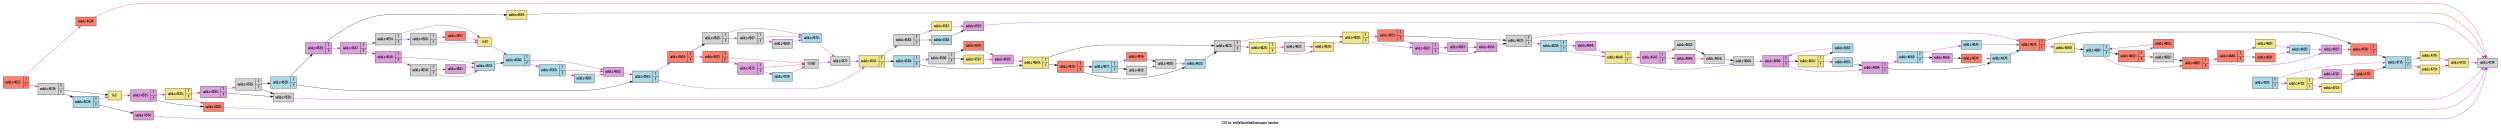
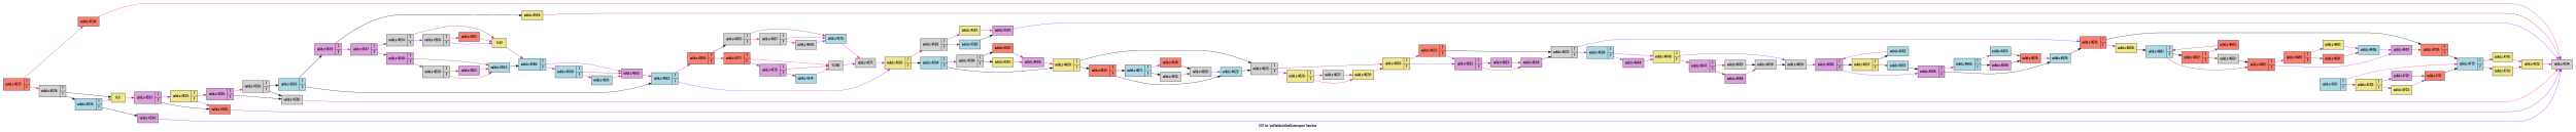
  digraph {
    fontname=Oswald
    label="CFG for 'xmlValidateOneNamespace' function"
    rankdir=LR
    node [fillcolor=lightgrey fontname=Oswald shape=record style=filled]
    edge [color=brown fontname=Oswald]
    n1 [fillcolor=salmon label="{valid.c:4527:|{<s0>T|<s1>F}}"]
    n2 [fillcolor=salmon label="{valid.c:4534:}"]
    n3 [label="{valid.c:4534:|{<s0>T|<s1>F}}"]
    n4 [label="{valid.c:4724:}"]
    n5 [fillcolor=lightblue label="{valid.c:4534:|{<s0>T|<s1>F}}"]
    n6 [fillcolor=khaki label="{%31}"]
    n7 [fillcolor=plum label="{valid.c:4534:}"]
    n8 [fillcolor=plum label="{valid.c:4535:|{<s0>T|<s1>F}}"]
    n9 [fillcolor=salmon label="{valid.c:4535:}"]
    n10 [fillcolor=khaki label="{valid.c:4535:|{<s0>T|<s1>F}}"]
    n11 [fillcolor=plum label="{valid.c:4536:|{<s0>T|<s1>F}}"]
    n12 [label="{valid.c:4536:}"]
    n13 [label="{valid.c:4536:|{<s0>T|<s1>F}}"]
    n14 [fillcolor=lightblue label="{valid.c:4538:|{<s0>T|<s1>F}}"]
    n15 [fillcolor=plum label="{valid.c:4539:|{<s0>T|<s1>F}}"]
    n16 [fillcolor=lightblue label="{valid.c:4563:|{<s0>T|<s1>F}}"]
    n17 [fillcolor=khaki label="{valid.c:4544:}"]
    n18 [fillcolor=plum label="{valid.c:4547:|{<s0>T|<s1>F}}"]
    n19 [fillcolor=salmon label="{valid.c:4564:|{<s0>T|<s1>F}}"]
    n20 [fillcolor=khaki label="{valid.c:4581:|{<s0>T|<s1>F}}"]
    n21 [fillcolor=plum label="{valid.c:4548:|{<s0>T|<s1>F}}"]
    n22 [label="{valid.c:4554:|{<s0>T|<s1>F}}"]
    n23 [label="{valid.c:4565:|{<s0>T|<s1>F}}"]
    n24 [fillcolor=salmon label="{valid.c:4571:|{<s0>T|<s1>F}}"]
    n25 [label="{valid.c:4582:|{<s0>T|<s1>F}}"]
    n26 [fillcolor=lightblue label="{valid.c:4594:|{<s0>T|<s1>F}}"]
    n27 [label="{valid.c:4550:|{<s0>T|<s1>F}}"]
    n28 [fillcolor=lightblue label="{valid.c:4553:}"]
    n29 [label="{valid.c:4556:|{<s0>T|<s1>F}}"]
    n30 [fillcolor=khaki label="{%97}"]
    n31 [fillcolor=plum label="{valid.c:4551:}"]
    n32 [fillcolor=lightblue label="{valid.c:4560:|{<s0>T|<s1>F}}"]
    n33 [fillcolor=salmon label="{valid.c:4557:}"]
    n34 [fillcolor=lightblue label="{valid.c:4560:|{<s0>T|<s1>F}}"]
    n35 [fillcolor=plum label="{valid.c:4562:}"]
    n36 [fillcolor=lightblue label="{valid.c:4561:}"]
    n37 [label="{valid.c:4567:|{<s0>T|<s1>F}}"]
    n38 [fillcolor=lightblue label="{valid.c:4570:}"]
    n39 [fillcolor=plum label="{valid.c:4573:|{<s0>T|<s1>F}}"]
    n40 [label="{%160}"]
    n41 [fillcolor=lightblue label="{valid.c:4583:}"]
    n42 [fillcolor=khaki label="{valid.c:4587:}"]
    n43 [label="{valid.c:4596:|{<s0>T|<s1>F}}"]
    n44 [fillcolor=khaki label="{valid.c:4609:|{<s0>T|<s1>F}}"]
    n45 [label="{valid.c:4568:}"]
    n46 [label="{valid.c:4577:}"]
    n47 [fillcolor=lightblue label="{valid.c:4574:}"]
    n48 [fillcolor=plum label="{valid.c:4591:}"]
    n49 [fillcolor=khaki label="{valid.c:4597:}"]
    n50 [fillcolor=salmon label="{valid.c:4601:}"]
    n51 [fillcolor=salmon label="{valid.c:4610:|{<s0>T|<s1>F}}"]
    n52 [label="{valid.c:4625:|{<s0>T|<s1>F}}"]
    n53 [fillcolor=plum label="{valid.c:4605:}"]
    n54 [fillcolor=lightblue label="{valid.c:4622:}"]
    n55 [fillcolor=lightblue label="{valid.c:4611:|{<s0>T|<s1>F}}"]
    n56 [fillcolor=khaki label="{valid.c:4626:|{<s0>T|<s1>F}}"]
    n57 [fillcolor=khaki label="{valid.c:4630:|{<s0>T|<s1>F}}"]
    n58 [label="{valid.c:4612:}"]
    n59 [fillcolor=salmon label="{valid.c:4616:}"]
    n60 [label="{valid.c:4627:}"]
    n61 [fillcolor=khaki label="{valid.c:4628:}"]
    n62 [fillcolor=plum label="{valid.c:4632:|{<s0>T|<s1>F}}"]
    n63 [fillcolor=salmon label="{valid.c:4631:|{<s0>T|<s1>F}}"]
    n64 [label="{valid.c:4620:}"]
    n65 [fillcolor=plum label="{valid.c:4633:}"]
    n66 [fillcolor=plum label="{valid.c:4634:}"]
    n67 [label="{valid.c:4637:|{<s0>T|<s1>F}}"]
    n68 [fillcolor=lightblue label="{valid.c:4638:|{<s0>T|<s1>F}}"]
    n69 [fillcolor=salmon label="{valid.c:4679:|{<s0>T|<s1>F}}"]
    n70 [fillcolor=plum label="{valid.c:4644:}"]
    n71 [fillcolor=khaki label="{valid.c:4646:|{<s0>T|<s1>F}}"]
    n72 [fillcolor=khaki label="{valid.c:4680:}"]
    n73 [fillcolor=salmon label="{valid.c:4700:|{<s0>T|<s1>F}}"]
    n74 [fillcolor=plum label="{valid.c:4647:|{<s0>T|<s1>F}}"]
    n75 [label="{valid.c:4660:}"]
    n76 [fillcolor=lightblue label="{valid.c:4681:|{<s0>T|<s1>F}}"]
    n77 [fillcolor=lightblue label="{valid.c:4715:|{<s0>T|<s1>F}}"]
    n78 [fillcolor=plum label="{valid.c:4648:}"]
    n79 [label="{valid.c:4652:}"]
    n80 [fillcolor=plum label="{valid.c:4660:|{<s0>T|<s1>F}}"]
    n81 [label="{valid.c:4656:}"]
    n82 [fillcolor=khaki label="{valid.c:4661:|{<s0>T|<s1>F}}"]
    n83 [fillcolor=plum label="{valid.c:4664:|{<s0>T|<s1>F}}"]
    n84 [fillcolor=lightblue label="{valid.c:4661:}"]
    n85 [fillcolor=lightblue label="{valid.c:4662:}"]
    n86 [fillcolor=lightblue label="{valid.c:4665:|{<s0>T|<s1>F}}"]
    n87 [fillcolor=lightblue label="{valid.c:4676:}"]
    n88 [fillcolor=plum label="{valid.c:4666:}"]
    n89 [fillcolor=lightblue label="{valid.c:4670:}"]
    n90 [fillcolor=salmon label="{valid.c:4674:}"]
    n91 [fillcolor=salmon label="{valid.c:4682:|{<s0>T|<s1>F}}"]
    n92 [fillcolor=salmon label="{valid.c:4685:|{<s0>T|<s1>F}}"]
    n93 [fillcolor=lightblue label="{valid.c:4701:|{<s0>T|<s1>F}}"]
    n94 [fillcolor=khaki label="{valid.c:4702:|{<s0>T|<s1>F}}"]
    n95 [fillcolor=khaki label="{valid.c:4716:}"]
    n96 [fillcolor=khaki label="{valid.c:4719:}"]
    n97 [label="{valid.c:4682:}"]
    n98 [fillcolor=salmon label="{valid.c:4683:}"]
    n99 [fillcolor=salmon label="{valid.c:4686:|{<s0>T|<s1>F}}"]
    n100 [fillcolor=plum label="{valid.c:4697:}"]
    n101 [fillcolor=khaki label="{valid.c:4687:}"]
    n102 [fillcolor=salmon label="{valid.c:4691:}"]
    n103 [fillcolor=lightblue label="{valid.c:4695:}"]
    n104 [fillcolor=khaki label="{valid.c:4703:}"]
    n105 [fillcolor=plum label="{valid.c:4707:}"]
    n106 [fillcolor=khaki label="{valid.c:4723:}"]
    n107 [fillcolor=salmon label="{valid.c:4711:}"]
    n1 -> n2 [color=deeppink]
    n1 -> n3 [color=deeppink]
    n2 -> n4 [color=deeppink]
    n3 -> n5 [color=black]
    n3 -> n6 [color=black]
    n5 -> n6 [color=deeppink]
    n5 -> n7 [color=black]
    n6 -> n8
    n7 -> n4 [color=purple]
    n8 -> n9 [color=black]
    n8 -> n10 [color=purple]
    n9 -> n4 [color=purple]
    n10 -> n9 [color=purple]
    n10 -> n11
    n11 -> n12 [color=black]
    n11 -> n13 [color=deeppink]
    n12 -> n4 [color=deeppink]
    n13 -> n12 [color=black]
    n13 -> n14 [color=black]
    n14 -> n15 [color=black]
    n14 -> n16 [color=black]
    n15 -> n17 [color=black]
    n15 -> n18 [color=deeppink]
    n16 -> n19 [color=purple]
    n16 -> n20 [color=purple]
    n17 -> n4
    n18 -> n21
    n18 -> n22
    n19 -> n23 [color=black]
    n19 -> n24 [color=deeppink]
    n20 -> n25
    n20 -> n26 [color=black]
    n21 -> n27
    n21 -> n28
    n22 -> n29 [color=purple]
    n22 -> n30
    n23 -> n37 [color=deeppink]
    n23 -> n38
    n24 -> n39 [color=purple]
    n24 -> n40 [color=deeppink]
    n25 -> n41
    n25 -> n42 [color=purple]
    n26 -> n43 [color=purple]
    n26 -> n44 [color=black]
    n27 -> n28
    n27 -> n31
    n28 -> n32 [color=black]
    n29 -> n30 [color=purple]
    n29 -> n33 [color=deeppink]
    n30 -> n32
    n31 -> n28 [color=deeppink]
    n32 -> n34 [color=deeppink]
    n32 -> n35 [color=purple]
    n33 -> n30 [color=deeppink]
    n34 -> n35
    n34 -> n36 [color=deeppink]
    n35 -> n16 [color=deeppink]
    n36 -> n35 [color=deeppink]
    n37 -> n38 [color=purple]
    n37 -> n45 [color=deeppink]
    n38 -> n46 [color=deeppink]
    n39 -> n40
    n39 -> n47
    n40 -> n46 [color=purple]
    n41 -> n48 [color=black]
    n42 -> n48 [color=deeppink]
    n43 -> n49 [color=black]
    n43 -> n50 [color=black]
    n44 -> n51 [color=black]
    n44 -> n52 [color=black]
    n45 -> n38 [color=purple]
    n46 -> n20 [color=purple]
    n47 -> n40 [color=purple]
    n48 -> n4 [color=purple]
    n49 -> n53 [color=deeppink]
-   n50 -> n53
+   n50 -> n53 [color=purple]
    n51 -> n54 [color=black]
    n51 -> n55 [color=black]
    n52 -> n56 [color=purple]
    n52 -> n57
    n53 -> n44 [color=deeppink]
    n54 -> n52 [color=black]
    n55 -> n58 [color=black]
    n55 -> n59 [color=purple]
    n56 -> n60 [color=deeppink]
    n56 -> n61 [color=deeppink]
    n57 -> n62 [color=purple]
    n57 -> n63 [color=purple]
    n58 -> n64
    n59 -> n64 [color=black]
    n60 -> n61
    n61 -> n57
    n62 -> n65
    n62 -> n66
    n63 -> n62 [color=purple]
    n63 -> n67 [color=black]
    n64 -> n54 [color=purple]
    n65 -> n66
    n66 -> n67 [color=black]
    n67 -> n68 [color=purple]
    n67 -> n69 [color=purple]
    n68 -> n70 [color=purple]
    n68 -> n71 [color=deeppink]
    n69 -> n72 [color=purple]
    n69 -> n73 [color=black]
    n70 -> n71 [color=purple]
    n71 -> n74
    n71 -> n75 [color=purple]
    n72 -> n76 [color=black]
    n73 -> n77 [color=black]
    n74 -> n78
    n74 -> n79
    n75 -> n80 [color=purple]
    n76 -> n91 [color=black]
    n76 -> n92
    n77 -> n95
    n77 -> n96
    n78 -> n81 [color=deeppink]
    n79 -> n81 [color=black]
    n80 -> n82 [color=black]
    n80 -> n83 [color=purple]
    n81 -> n75 [color=black]
    n82 -> n84
    n82 -> n85 [color=black]
    n83 -> n86 [color=deeppink]
    n83 -> n87 [color=black]
    n84 -> n83 [color=black]
    n85 -> n80 [color=deeppink]
    n86 -> n88 [color=black]
    n86 -> n89 [color=purple]
    n87 -> n69 [color=black]
    n88 -> n90 [color=black]
-   n89 -> n69
+   n89 -> n90
    n90 -> n87 [color=purple]
    n91 -> n97
    n91 -> n98 [color=purple]
    n92 -> n99 [color=deeppink]
    n92 -> n100 [color=purple]
    n93 -> n77 [color=deeppink]
    n93 -> n94
    n94 -> n104 [color=purple]
    n94 -> n105 [color=purple]
    n95 -> n106 [color=deeppink]
    n96 -> n106
    n97 -> n92 [color=black]
    n98 -> n76
    n99 -> n101
    n99 -> n102
    n100 -> n73
    n101 -> n103 [color=purple]
    n102 -> n103
    n103 -> n100 [color=purple]
    n104 -> n107 [color=purple]
    n105 -> n107
    n106 -> n4 [color=deeppink]
    n107 -> n77 [color=black]
  }
